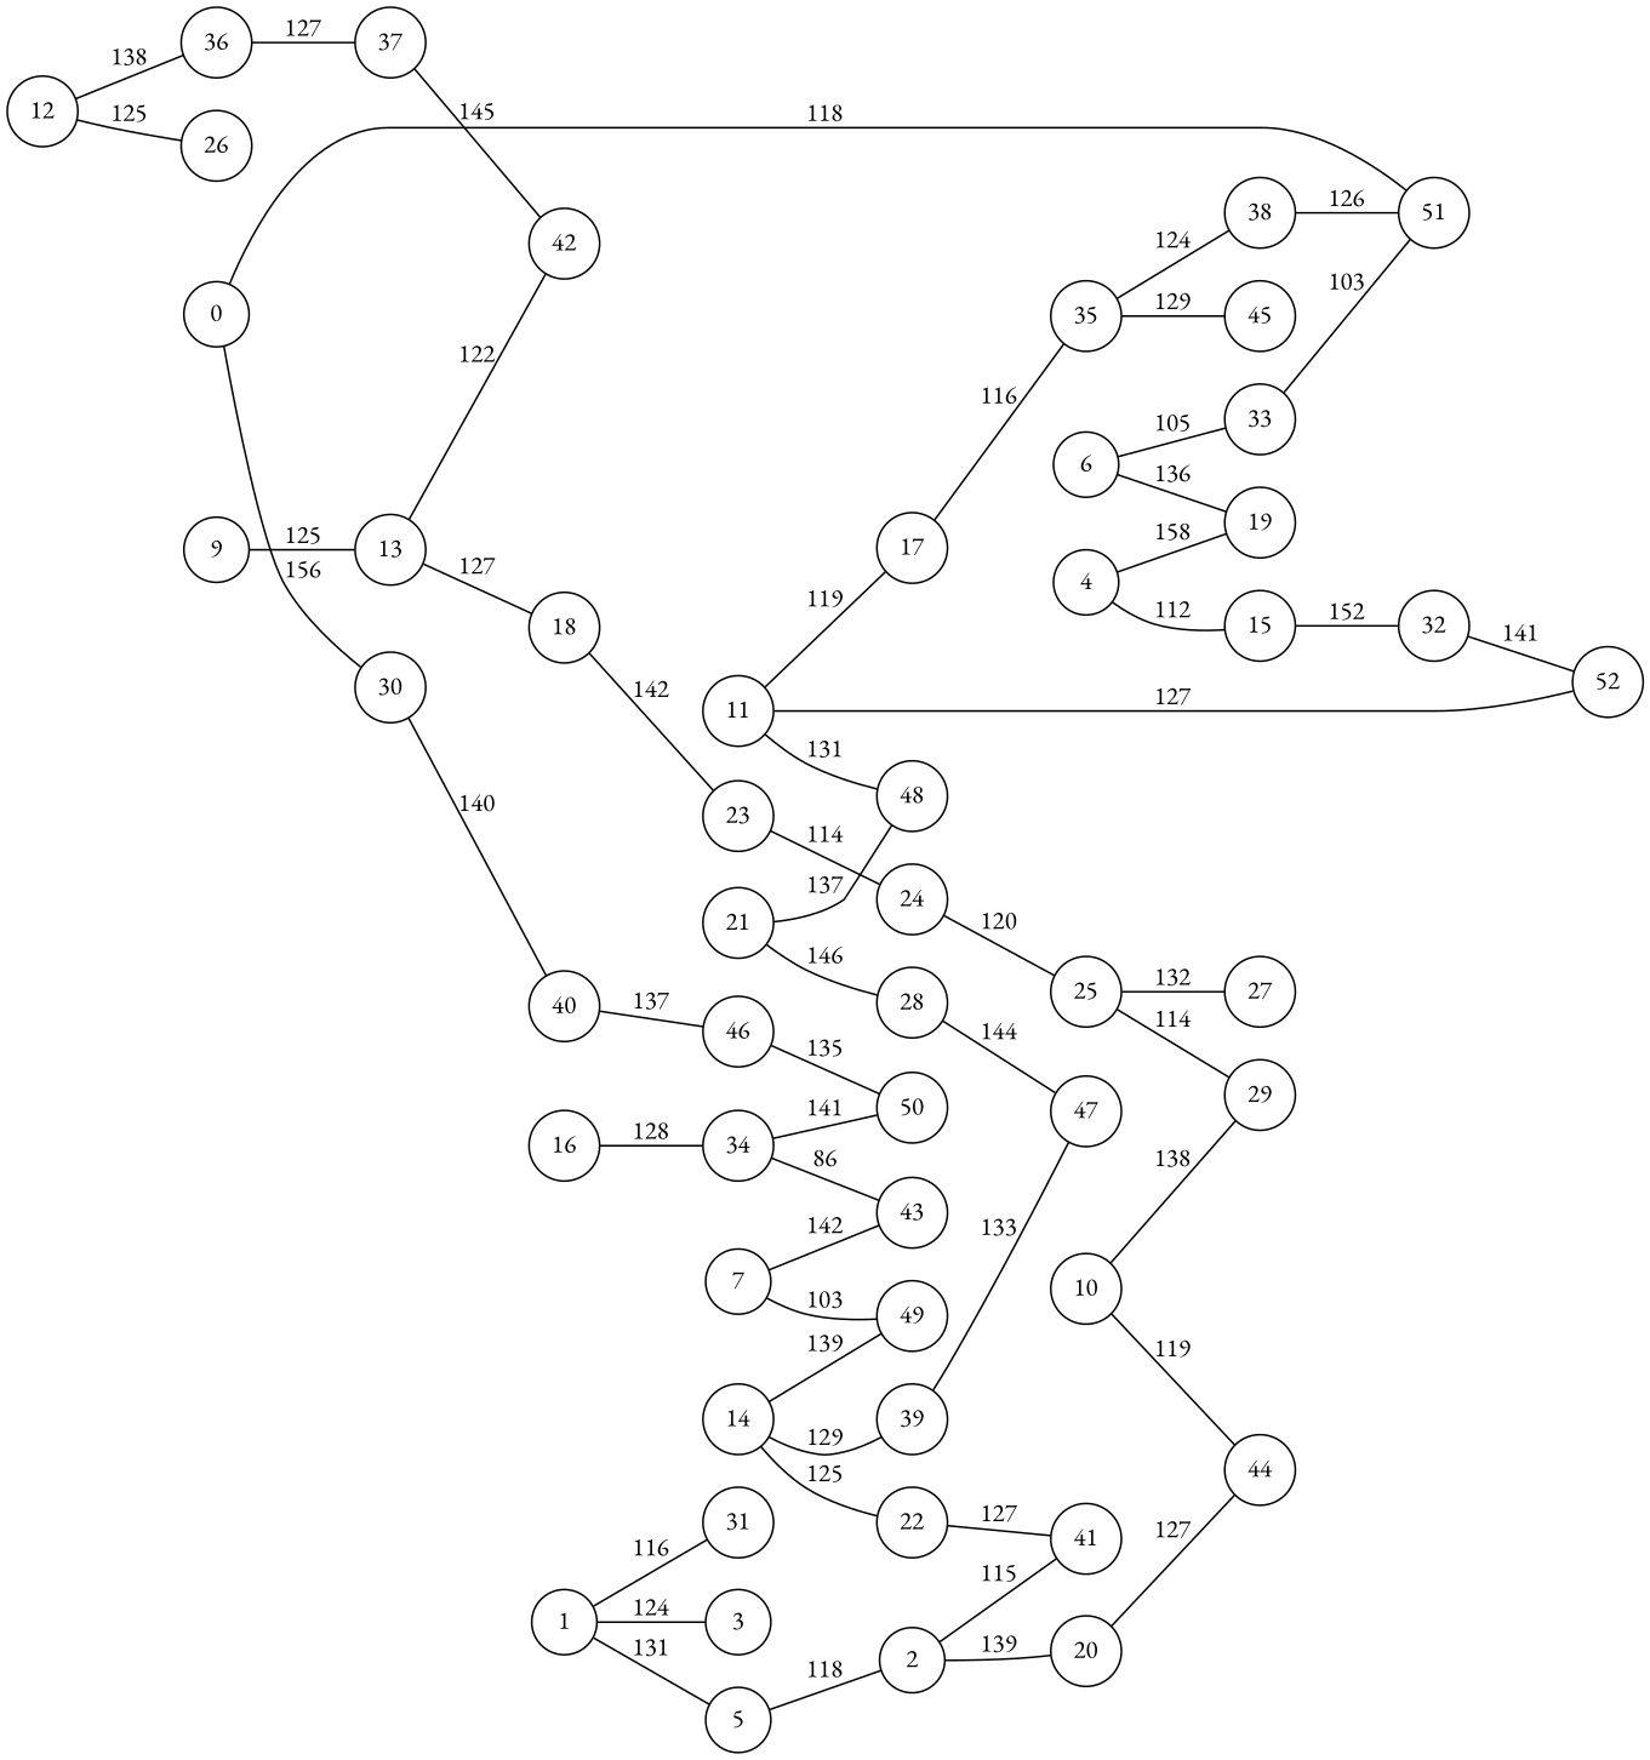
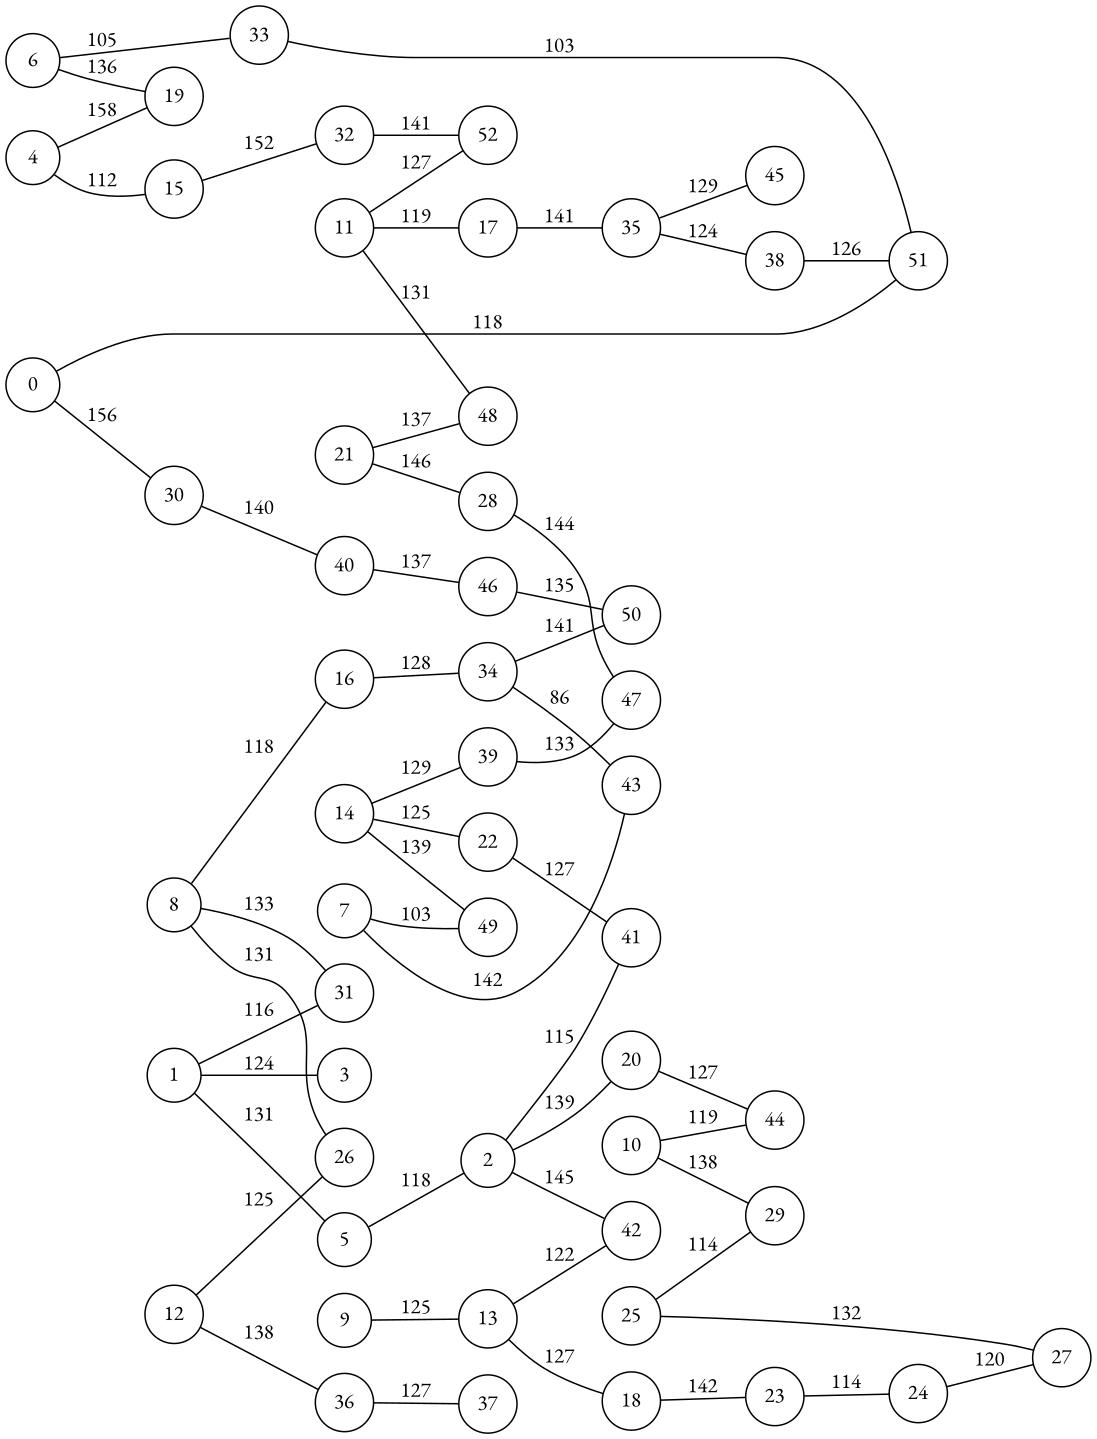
  graph {
    fontname="EB Garamond"
    rankdir=LR
    node [fontname="EB Garamond" shape=circle]
    edge [fontname="EB Garamond"]
    0
    51
    30
    40
    46
    1
    3
    5
    31
    2
    23
    24
    41
    20
    44
    25
    4
    19
    15
    32
    52
    6
    33
    7
    43
    49
+   8
    16
    26
    34
    50
    9
    13
    42
    18
    10
    29
    11
    48
    17
    35
    45
    38
    12
    36
    37
    14
    22
    39
    47
    21
    28
    27
    0 -- 51 [label=118]
    0 -- 30 [label=156]
    30 -- 40 [label=140]
    40 -- 46 [label=137]
    46 -- 50 [label=135]
    1 -- 3 [label=124]
    1 -- 5 [label=131]
    1 -- 31 [label=116]
    5 -- 2 [label=118]
    2 -- 41 [label=115]
    2 -- 20 [label=139]
    23 -- 24 [label=114]
-   24 -- 25 [label=120]
+   24 -- 27 [label=120]
    20 -- 44 [label=127]
    25 -- 29 [label=114]
    25 -- 27 [label=132]
    4 -- 19 [label=158]
    4 -- 15 [label=112]
    15 -- 32 [label=152]
    32 -- 52 [label=141]
    6 -- 19 [label=136]
    6 -- 33 [label=105]
    33 -- 51 [label=103]
    7 -- 43 [label=142]
    7 -- 49 [label=103]
+   8 -- 31 [label=133]
+   8 -- 16 [label=118]
+   8 -- 26 [label=131]
    16 -- 34 [label=128]
    34 -- 43 [label=86]
    34 -- 50 [label=141]
    9 -- 13 [label=125]
    13 -- 42 [label=122]
    13 -- 18 [label=127]
    18 -- 23 [label=142]
    10 -- 44 [label=119]
    10 -- 29 [label=138]
    11 -- 52 [label=127]
    11 -- 48 [label=131]
    11 -- 17 [label=119]
-   17 -- 35 [label=116]
+   17 -- 35 [label=141]
    35 -- 45 [label=129]
    35 -- 38 [label=124]
    38 -- 51 [label=126]
    12 -- 26 [label=125]
    12 -- 36 [label=138]
    36 -- 37 [label=127]
-   37 -- 42 [label=145]
+   2 -- 42 [label=145]
    14 -- 49 [label=139]
    14 -- 22 [label=125]
    14 -- 39 [label=129]
    22 -- 41 [label=127]
    39 -- 47 [label=133]
    21 -- 48 [label=137]
    21 -- 28 [label=146]
    28 -- 47 [label=144]
  }
